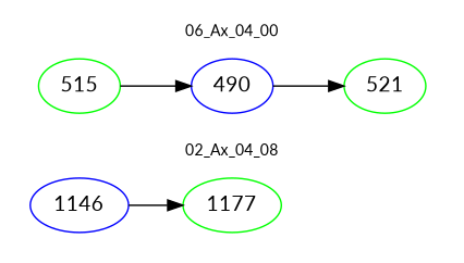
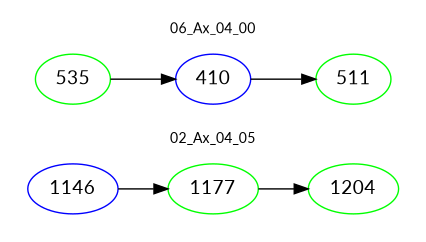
  digraph {
    fontname=Lato
    rankdir=LR
    node [color=green fontname=Lato]
    edge [color=black fontname=Lato]
    n1 [color=blue label=1146]
    n2 [label=1177]
-   n4 [label=515]
-   n5 [color=blue label=490]
-   n6 [label=521]
+   n3 [label=1204]
+   n4 [label=535]
+   n5 [color=blue label=410]
+   n6 [label=511]
    subgraph cluster_1 {
      color=white
      fontsize=10
-     label="02_Ax_04_08"
+     label="02_Ax_04_05"
      n1
      n2
+     n3
    }
    subgraph cluster_2 {
      color=white
      fontsize=10
      label="06_Ax_04_00"
      n4
      n5
      n6
    }
    n1 -> n2
+   n2 -> n3
    n4 -> n5
    n5 -> n6
  }
